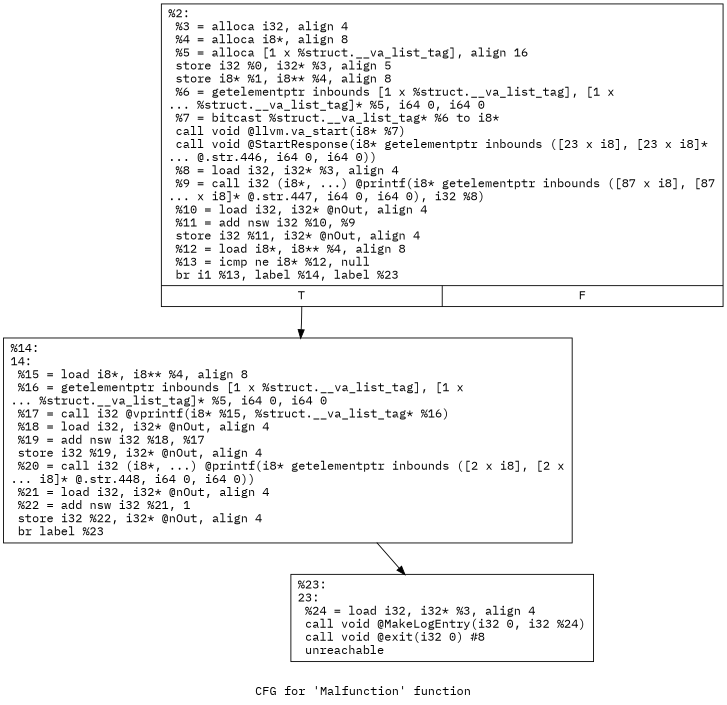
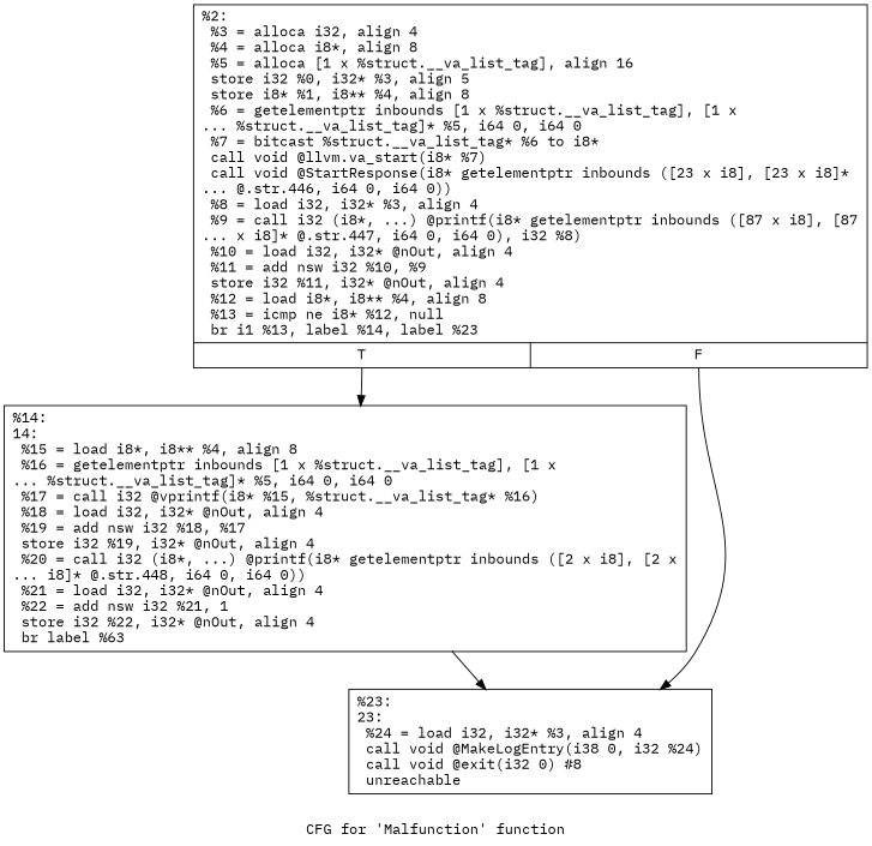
  digraph {
    fontname="IBM Plex Mono"
    label="CFG for 'Malfunction' function"
    node [fontname="IBM Plex Mono" shape=record]
    edge [fontname="IBM Plex Mono"]
    n1 [label="{%2:\l  %3 = alloca i32, align 4\l  %4 = alloca i8*, align 8\l  %5 = alloca [1 x %struct.__va_list_tag], align 16\l  store i32 %0, i32* %3, align 5\l  store i8* %1, i8** %4, align 8\l  %6 = getelementptr inbounds [1 x %struct.__va_list_tag], [1 x\l... %struct.__va_list_tag]* %5, i64 0, i64 0\l  %7 = bitcast %struct.__va_list_tag* %6 to i8*\l  call void @llvm.va_start(i8* %7)\l  call void @StartResponse(i8* getelementptr inbounds ([23 x i8], [23 x i8]*\l... @.str.446, i64 0, i64 0))\l  %8 = load i32, i32* %3, align 4\l  %9 = call i32 (i8*, ...) @printf(i8* getelementptr inbounds ([87 x i8], [87\l... x i8]* @.str.447, i64 0, i64 0), i32 %8)\l  %10 = load i32, i32* @nOut, align 4\l  %11 = add nsw i32 %10, %9\l  store i32 %11, i32* @nOut, align 4\l  %12 = load i8*, i8** %4, align 8\l  %13 = icmp ne i8* %12, null\l  br i1 %13, label %14, label %23\l|{<s0>T|<s1>F}}"]
-   n2 [label="{%14:\l14:                                               \l  %15 = load i8*, i8** %4, align 8\l  %16 = getelementptr inbounds [1 x %struct.__va_list_tag], [1 x\l... %struct.__va_list_tag]* %5, i64 0, i64 0\l  %17 = call i32 @vprintf(i8* %15, %struct.__va_list_tag* %16)\l  %18 = load i32, i32* @nOut, align 4\l  %19 = add nsw i32 %18, %17\l  store i32 %19, i32* @nOut, align 4\l  %20 = call i32 (i8*, ...) @printf(i8* getelementptr inbounds ([2 x i8], [2 x\l... i8]* @.str.448, i64 0, i64 0))\l  %21 = load i32, i32* @nOut, align 4\l  %22 = add nsw i32 %21, 1\l  store i32 %22, i32* @nOut, align 4\l  br label %23\l}"]
-   n3 [label="{%23:\l23:                                               \l  %24 = load i32, i32* %3, align 4\l  call void @MakeLogEntry(i32 0, i32 %24)\l  call void @exit(i32 0) #8\l  unreachable\l}"]
+   n2 [label="{%14:\l14:                                               \l  %15 = load i8*, i8** %4, align 8\l  %16 = getelementptr inbounds [1 x %struct.__va_list_tag], [1 x\l... %struct.__va_list_tag]* %5, i64 0, i64 0\l  %17 = call i32 @vprintf(i8* %15, %struct.__va_list_tag* %16)\l  %18 = load i32, i32* @nOut, align 4\l  %19 = add nsw i32 %18, %17\l  store i32 %19, i32* @nOut, align 4\l  %20 = call i32 (i8*, ...) @printf(i8* getelementptr inbounds ([2 x i8], [2 x\l... i8]* @.str.448, i64 0, i64 0))\l  %21 = load i32, i32* @nOut, align 4\l  %22 = add nsw i32 %21, 1\l  store i32 %22, i32* @nOut, align 4\l  br label %63\l}"]
+   n3 [label="{%23:\l23:                                               \l  %24 = load i32, i32* %3, align 4\l  call void @MakeLogEntry(i38 0, i32 %24)\l  call void @exit(i32 0) #8\l  unreachable\l}"]
    n1 -> n2 [tailport=s0]
+   n1 -> n3 [tailport=s1]
    n2 -> n3
  }
